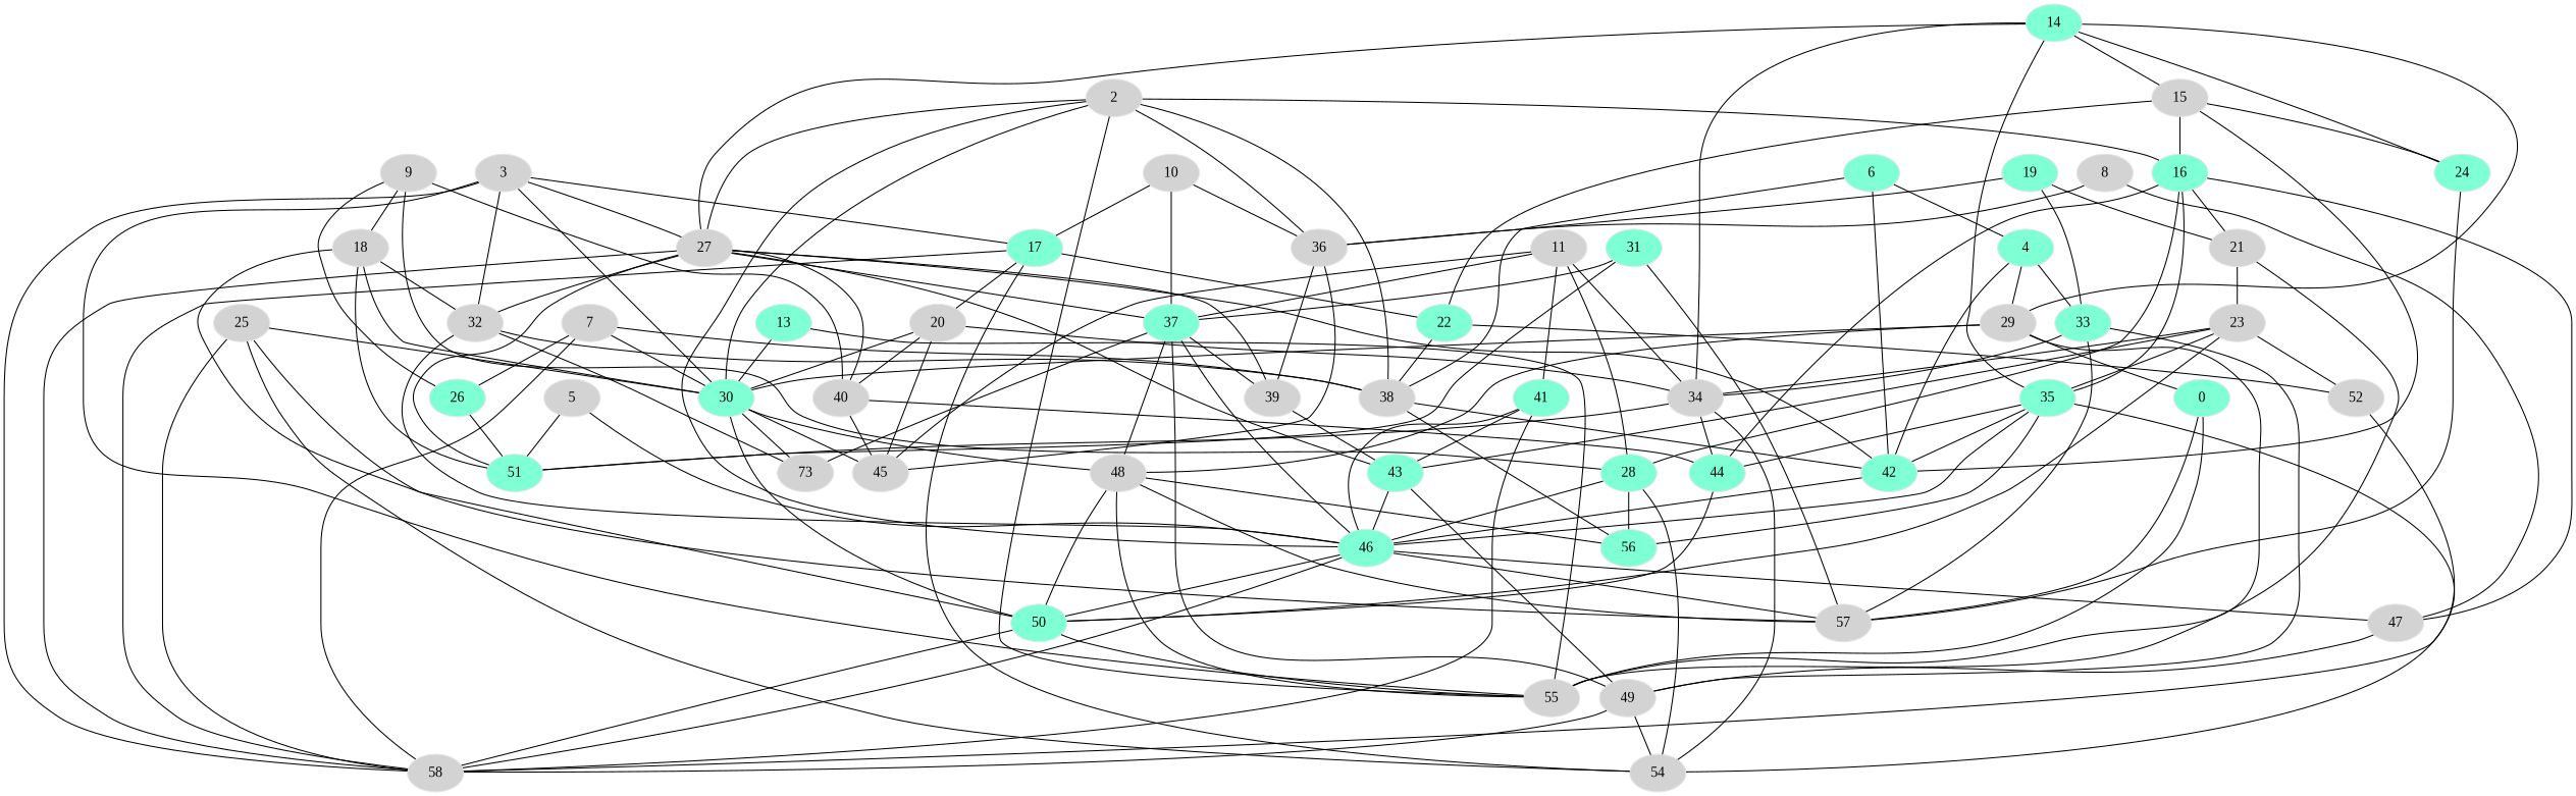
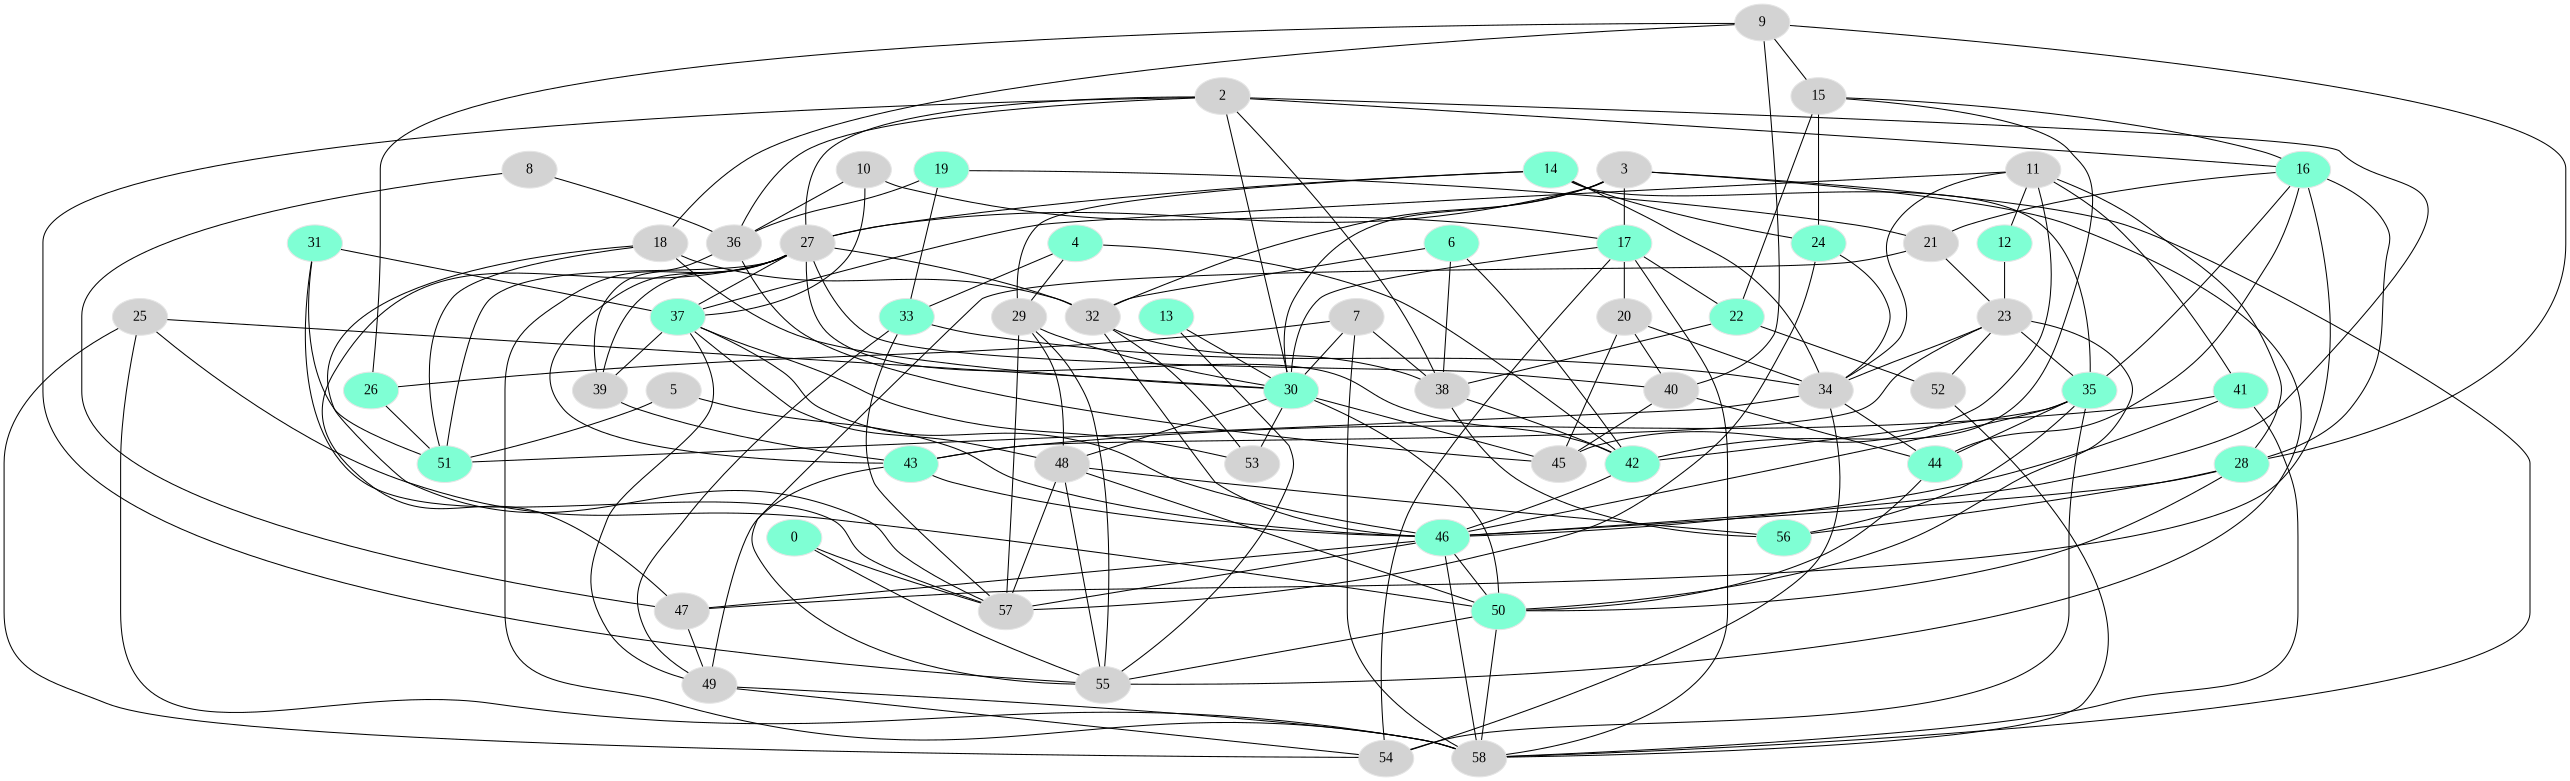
  graph {
    fontname="Liberation Serif"
    node [color=gray90 fillcolor=lightgrey fontname="Liberation Serif" style=filled]
    edge [fontname="Liberation Serif" weight=1.0]
    n1 [fillcolor=aquamarine label=0]
    55
    57
    2
    16 [fillcolor=aquamarine]
    27
    30 [fillcolor=aquamarine]
    36
    38
    46 [fillcolor=aquamarine]
    47
    28 [fillcolor=aquamarine]
    35 [fillcolor=aquamarine]
    21
    44 [fillcolor=aquamarine]
    32
    58
    42 [fillcolor=aquamarine]
    51 [fillcolor=aquamarine]
    40
    37 [fillcolor=aquamarine]
    43 [fillcolor=aquamarine]
    39
    45
    50 [fillcolor=aquamarine]
    48
-   53 [label=73]
+   53
    56 [fillcolor=aquamarine]
    3
    17 [fillcolor=aquamarine]
    22 [fillcolor=aquamarine]
    20
    54
    4 [fillcolor=aquamarine]
    29
    33 [fillcolor=aquamarine]
    34
    49
    5
    6 [fillcolor=aquamarine]
    7
    26 [fillcolor=aquamarine]
    8
    9
    15
    18
    24 [fillcolor=aquamarine]
    10
    11
+   12 [fillcolor=aquamarine]
    41 [fillcolor=aquamarine]
    23
    52
    13 [fillcolor=aquamarine]
    14 [fillcolor=aquamarine]
    19 [fillcolor=aquamarine]
    25
    31 [fillcolor=aquamarine]
    n1 -- 55
    n1 -- 57
    2 -- 55
    2 -- 16
    2 -- 27
    2 -- 30
    2 -- 36
    2 -- 38
    2 -- 46
    16 -- 47
    16 -- 28
    16 -- 35
    16 -- 21
    16 -- 44
+   27 -- 47
    27 -- 32
    27 -- 58
    27 -- 42
    27 -- 51
    27 -- 40
    27 -- 37
    27 -- 43
    27 -- 39
    30 -- 45
    30 -- 50 [weight=2.0]
    30 -- 48
    30 -- 53
    36 -- 39
    36 -- 45
    38 -- 42
    38 -- 56
    46 -- 57
    46 -- 47
    46 -- 58
    46 -- 50
    47 -- 49
    28 -- 46 [weight=2.0]
-   28 -- 54
+   28 -- 50
    28 -- 56
    35 -- 46
    35 -- 44
    35 -- 42
    35 -- 56
    35 -- 54
    21 -- 55
    21 -- 23
    44 -- 50
    32 -- 38
    32 -- 46
    32 -- 53
    42 -- 46
    40 -- 44
    40 -- 45
    37 -- 46
    37 -- 39
    37 -- 48
    37 -- 53
    37 -- 49
    43 -- 46
    43 -- 49
    39 -- 43
    50 -- 55
    50 -- 58
    48 -- 55
    48 -- 57 [weight=2.0]
    48 -- 50
    48 -- 56
    3 -- 55
    3 -- 27
    3 -- 30
    3 -- 32
    3 -- 58
    3 -- 17
-   20 -- 30
+   17 -- 30
    17 -- 58
    17 -- 22 [weight=2.0]
    17 -- 20
    17 -- 54
    22 -- 38
    22 -- 52
    20 -- 40
    20 -- 45
    20 -- 34
    4 -- 42
    4 -- 29
    4 -- 33
    29 -- 55
-   29 -- n1
+   29 -- 57
    29 -- 30
    29 -- 48
    33 -- 57
    33 -- 34
    33 -- 49
    34 -- 44
    34 -- 51
    34 -- 54
    49 -- 58
    49 -- 54
    5 -- 46
    5 -- 51
    6 -- 38
-   6 -- 4
+   6 -- 32
    6 -- 42
    7 -- 30
    7 -- 38
    7 -- 58
    7 -- 26
    26 -- 51
    8 -- 36
    8 -- 47
    9 -- 28
    9 -- 40
    9 -- 26
-   14 -- 15
+   9 -- 15
    9 -- 18
    15 -- 16
    15 -- 42
    15 -- 22
    15 -- 24
    18 -- 57
    18 -- 30
    18 -- 32
    18 -- 51
    24 -- 57
+   24 -- 34
    10 -- 36
    10 -- 37
    10 -- 17
    11 -- 28
    11 -- 37
    11 -- 45
    11 -- 34
+   11 -- 12
    11 -- 41
+   12 -- 23
    41 -- 46
    41 -- 58
    41 -- 43
    23 -- 35
    23 -- 43
    23 -- 50
    23 -- 34
    23 -- 52
    52 -- 58
    13 -- 55
    13 -- 30
    14 -- 27
    14 -- 35
    14 -- 29
    14 -- 34
    14 -- 24
    19 -- 36
    19 -- 21
    19 -- 33
    25 -- 30
    25 -- 58
    25 -- 50
    25 -- 54
    31 -- 57
    31 -- 51
    31 -- 37
  }
